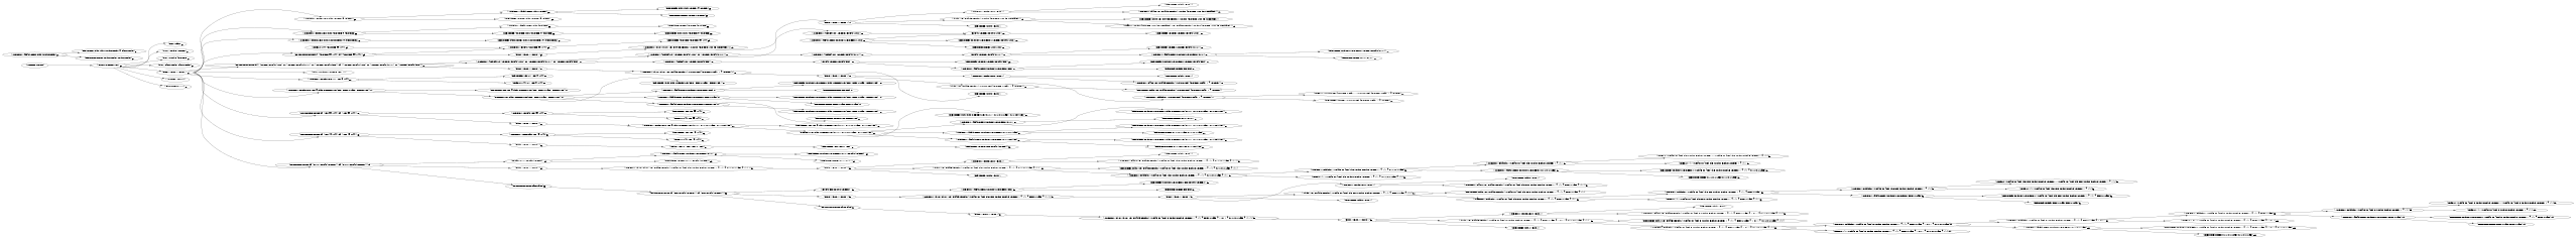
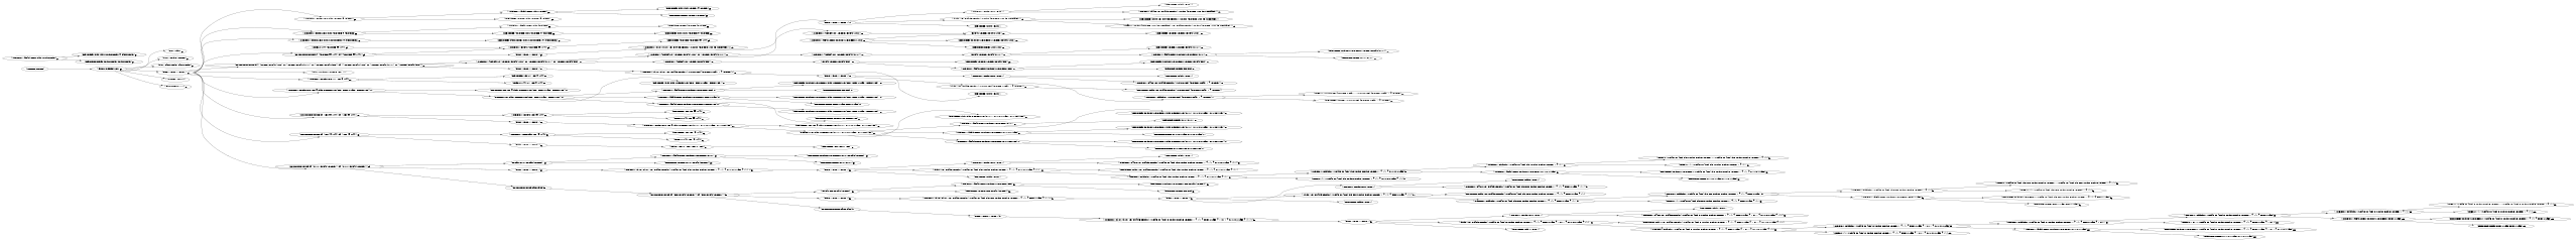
  digraph {
    fontname="DejaVu Sans Mono"
    rankdir=LR
    node [fontname="DejaVu Sans Mono"]
    edge [fontname="DejaVu Sans Mono"]
    n1 [label=<(METHOD,createRunner)<SUB>63</SUB>>]
    n2 [label=<(PARAM,this)<SUB>63</SUB>>]
    n3 [label=<(PARAM,String manager)<SUB>64</SUB>>]
-   n4 [label=<(PARAM,String language)<SUB>64</SUB>>]
    n5 [label=<(PARAM,ClassLoader classLoader)<SUB>64</SUB>>]
    n6 [label=<(BLOCK,&lt;empty&gt;,&lt;empty&gt;)<SUB>64</SUB>>]
    n7 [label=<(MODIFIER,VIRTUAL)>]
    n8 [label=<(METHOD_RETURN,ANY)<SUB>43</SUB>>]
    n9 [label=<(&lt;operator&gt;.assignment,this.manager = manager)<SUB>65</SUB>>]
    n10 [label=<(&lt;operator&gt;.assignment,this.language = language)<SUB>66</SUB>>]
    n11 [label=<(&lt;operator&gt;.assignment,this.scriptLoader = classLoader)<SUB>67</SUB>>]
    n12 [label=<(CONTROL_STRUCTURE,if (language == null),if (language == null))<SUB>69</SUB>>]
    n13 [label=<(CONTROL_STRUCTURE,if (!manager.equals(AUTO) &amp;&amp; !manager.equals(JAVAX) &amp;&amp; !manager.equals(BSF)),if (!manager.equals(AUTO) &amp;&amp; !manager.equals(JAVAX) &amp;&amp; !manager.equals(BSF)))<SUB>72</SUB>>]
    n14 [label=<(LOCAL,ScriptRunnerBase ret: ANY)>]
    n15 [label=<(&lt;operator&gt;.assignment,ANY ret = null)<SUB>81</SUB>>]
    n16 [label=<(&lt;operator&gt;.assignment,ret = this.createRunner(BSF, BSF_MANAGER, BSF_RUNNER))<SUB>82</SUB>>]
    n17 [label=<(CONTROL_STRUCTURE,if (ret == null),if (ret == null))<SUB>83</SUB>>]
    n18 [label=<(CONTROL_STRUCTURE,if (ret != null),if (ret != null))<SUB>86</SUB>>]
    n19 [label=<(CONTROL_STRUCTURE,if (JAVAX.equals(manager)),if (JAVAX.equals(manager)))<SUB>89</SUB>>]
    n20 [label=<(MODIFIER,PUBLIC)>]
    n21 [label=<(&lt;operator&gt;.fieldAccess,this.manager)<SUB>65</SUB>>]
    n22 [label=<(IDENTIFIER,manager,this.manager = manager)<SUB>65</SUB>>]
    n23 [label=<(&lt;operator&gt;.fieldAccess,this.language)<SUB>66</SUB>>]
    n24 [label=<(IDENTIFIER,language,this.language = language)<SUB>66</SUB>>]
    n25 [label=<(IDENTIFIER,classLoader,this.scriptLoader = classLoader)<SUB>67</SUB>>]
    n26 [label=<(&lt;operator&gt;.equals,language == null)<SUB>69</SUB>>]
    n27 [label=<(BLOCK,&lt;empty&gt;,&lt;empty&gt;)<SUB>69</SUB>>]
    n28 [label=<(&lt;operator&gt;.logicalAnd,!manager.equals(AUTO) &amp;&amp; !manager.equals(JAVAX) &amp;&amp; !manager.equals(BSF))<SUB>72</SUB>>]
    n29 [label=<(BLOCK,&lt;empty&gt;,&lt;empty&gt;)<SUB>72</SUB>>]
    n30 [label=<(IDENTIFIER,ret,ANY ret = null)<SUB>81</SUB>>]
    n31 [label=<(LITERAL,null,ANY ret = null)<SUB>81</SUB>>]
    n32 [label=<(IDENTIFIER,ret,ret = this.createRunner(BSF, BSF_MANAGER, BSF_RUNNER))<SUB>82</SUB>>]
    n33 [label=<(createRunner,this.createRunner(BSF, BSF_MANAGER, BSF_RUNNER))<SUB>82</SUB>>]
    n34 [label=<(&lt;operator&gt;.equals,ret == null)<SUB>83</SUB>>]
    n35 [label=<(BLOCK,&lt;empty&gt;,&lt;empty&gt;)<SUB>83</SUB>>]
    n36 [label=<(&lt;operator&gt;.notEquals,ret != null)<SUB>86</SUB>>]
    n37 [label=<(BLOCK,&lt;empty&gt;,&lt;empty&gt;)<SUB>86</SUB>>]
    n38 [label=<(equals,JAVAX.equals(manager))<SUB>89</SUB>>]
    n39 [label=<(BLOCK,&lt;empty&gt;,&lt;empty&gt;)<SUB>89</SUB>>]
    n40 [label=<(CONTROL_STRUCTURE,else,else)<SUB>93</SUB>>]
    n41 [label=<(IDENTIFIER,this,this.manager = manager)<SUB>65</SUB>>]
    n42 [label=<(FIELD_IDENTIFIER,manager,manager)<SUB>65</SUB>>]
    n43 [label=<(FIELD_IDENTIFIER,language,language)<SUB>66</SUB>>]
    n44 [label=<(IDENTIFIER,this,this.language = language)<SUB>66</SUB>>]
    n45 [label=<(&lt;operator&gt;.fieldAccess,this.scriptLoader)<SUB>67</SUB>>]
    n46 [label=<(IDENTIFIER,this,this.scriptLoader = classLoader)<SUB>67</SUB>>]
    n47 [label=<(FIELD_IDENTIFIER,scriptLoader,scriptLoader)<SUB>67</SUB>>]
    n48 [label=<(IDENTIFIER,language,language == null)<SUB>69</SUB>>]
    n49 [label=<(&lt;operator&gt;.throw,throw new BuildException(&quot;script language must be specified&quot;);)<SUB>70</SUB>>]
    n50 [label=<(LITERAL,null,language == null)<SUB>69</SUB>>]
    n51 [label=<(BLOCK,&lt;empty&gt;,&lt;empty&gt;)<SUB>70</SUB>>]
    n52 [label=<(&lt;operator&gt;.assignment,&lt;empty&gt;)>]
    n53 [label=<(&lt;init&gt;,new BuildException(&quot;script language must be specified&quot;))<SUB>70</SUB>>]
    n54 [label=<(IDENTIFIER,$obj0,&lt;empty&gt;)>]
    n55 [label=<(IDENTIFIER,$obj0,&lt;empty&gt;)>]
    n56 [label=<(&lt;operator&gt;.alloc,new BuildException(&quot;script language must be specified&quot;))<SUB>70</SUB>>]
    n57 [label=<(IDENTIFIER,$obj0,new BuildException(&quot;script language must be specified&quot;))>]
    n58 [label=<(LITERAL,&quot;script language must be specified&quot;,new BuildException(&quot;script language must be specified&quot;))<SUB>70</SUB>>]
    n59 [label=<(&lt;operator&gt;.logicalAnd,!manager.equals(AUTO) &amp;&amp; !manager.equals(JAVAX))<SUB>72</SUB>>]
    n60 [label=<(&lt;operator&gt;.logicalNot,!manager.equals(BSF))<SUB>72</SUB>>]
    n61 [label=<(&lt;operator&gt;.throw,throw new BuildException(&quot;Unsupported language prefix &quot; + manager);)<SUB>73</SUB>>]
    n62 [label=<(&lt;operator&gt;.logicalNot,!manager.equals(AUTO))<SUB>72</SUB>>]
    n63 [label=<(&lt;operator&gt;.logicalNot,!manager.equals(JAVAX))<SUB>72</SUB>>]
    n64 [label=<(equals,manager.equals(BSF))<SUB>73</SUB>>]
    n65 [label=<(equals,manager.equals(AUTO))<SUB>72</SUB>>]
    n66 [label=<(equals,manager.equals(JAVAX))<SUB>72</SUB>>]
    n67 [label=<(IDENTIFIER,manager,manager.equals(AUTO))<SUB>72</SUB>>]
    n68 [label=<(&lt;operator&gt;.fieldAccess,ScriptRunnerCreator.AUTO)<SUB>78</SUB>>]
    n69 [label=<(IDENTIFIER,ScriptRunnerCreator,manager.equals(AUTO))<SUB>72</SUB>>]
    n70 [label=<(FIELD_IDENTIFIER,AUTO,AUTO)<SUB>72</SUB>>]
    n71 [label=<(IDENTIFIER,manager,manager.equals(JAVAX))<SUB>72</SUB>>]
    n72 [label=<(&lt;operator&gt;.fieldAccess,ScriptRunnerCreator.JAVAX)<SUB>72</SUB>>]
    n73 [label=<(IDENTIFIER,ScriptRunnerCreator,manager.equals(JAVAX))<SUB>72</SUB>>]
    n74 [label=<(FIELD_IDENTIFIER,JAVAX,JAVAX)<SUB>72</SUB>>]
    n75 [label=<(IDENTIFIER,manager,manager.equals(BSF))<SUB>62</SUB>>]
    n76 [label=<(&lt;operator&gt;.fieldAccess,ScriptRunnerCreator.BSF)<SUB>72</SUB>>]
    n77 [label=<(IDENTIFIER,ScriptRunnerCreator,manager.equals(BSF))<SUB>72</SUB>>]
    n78 [label=<(FIELD_IDENTIFIER,BSF,BSF)<SUB>72</SUB>>]
    n79 [label=<(BLOCK,&lt;empty&gt;,&lt;empty&gt;)<SUB>73</SUB>>]
    n80 [label=<(&lt;operator&gt;.assignment,&lt;empty&gt;)>]
    n81 [label=<(&lt;init&gt;,new BuildException(&quot;Unsupported language prefix &quot; + manager))<SUB>73</SUB>>]
    n82 [label=<(IDENTIFIER,$obj1,&lt;empty&gt;)>]
    n83 [label=<(IDENTIFIER,$obj1,&lt;empty&gt;)>]
    n84 [label=<(&lt;operator&gt;.alloc,new BuildException(&quot;Unsupported language prefix &quot; + manager))<SUB>73</SUB>>]
    n85 [label=<(IDENTIFIER,$obj1,new BuildException(&quot;Unsupported language prefix &quot; + manager))>]
    n86 [label=<(&lt;operator&gt;.addition,&quot;Unsupported language prefix &quot; + manager)<SUB>74</SUB>>]
    n87 [label=<(LITERAL,&quot;Unsupported language prefix &quot;,&quot;Unsupported language prefix &quot; + manager)<SUB>74</SUB>>]
    n88 [label=<(IDENTIFIER,manager,&quot;Unsupported language prefix &quot; + manager)<SUB>74</SUB>>]
    n89 [label=<(IDENTIFIER,this,this.createRunner(BSF, BSF_MANAGER, BSF_RUNNER))<SUB>82</SUB>>]
    n90 [label=<(&lt;operator&gt;.fieldAccess,ScriptRunnerCreator.BSF)<SUB>82</SUB>>]
    n91 [label=<(&lt;operator&gt;.fieldAccess,ScriptRunnerCreator.BSF_MANAGER)<SUB>82</SUB>>]
    n92 [label=<(&lt;operator&gt;.fieldAccess,ScriptRunnerCreator.BSF_RUNNER)<SUB>82</SUB>>]
    n93 [label=<(IDENTIFIER,ScriptRunnerCreator,this.createRunner(BSF, BSF_MANAGER, BSF_RUNNER))<SUB>82</SUB>>]
    n94 [label=<(FIELD_IDENTIFIER,BSF,BSF)<SUB>82</SUB>>]
    n95 [label=<(IDENTIFIER,ScriptRunnerCreator,this.createRunner(BSF, BSF_MANAGER, BSF_RUNNER))<SUB>82</SUB>>]
    n96 [label=<(FIELD_IDENTIFIER,BSF_MANAGER,BSF_MANAGER)<SUB>82</SUB>>]
    n97 [label=<(IDENTIFIER,ScriptRunnerCreator,this.createRunner(BSF, BSF_MANAGER, BSF_RUNNER))<SUB>82</SUB>>]
    n98 [label=<(FIELD_IDENTIFIER,BSF_RUNNER,BSF_RUNNER)<SUB>82</SUB>>]
    n99 [label=<(IDENTIFIER,ret,ret == null)<SUB>83</SUB>>]
    n100 [label=<(LITERAL,null,ret == null)<SUB>43</SUB>>]
    n101 [label=<(&lt;operator&gt;.assignment,ret = this.createRunner(JAVAX, JAVAX_MANAGER, JAVAX_RUNNER))<SUB>84</SUB>>]
    n102 [label=<(IDENTIFIER,ret,ret = this.createRunner(JAVAX, JAVAX_MANAGER, JAVAX_RUNNER))<SUB>84</SUB>>]
    n103 [label=<(createRunner,this.createRunner(JAVAX, JAVAX_MANAGER, JAVAX_RUNNER))<SUB>84</SUB>>]
    n104 [label=<(IDENTIFIER,this,this.createRunner(JAVAX, JAVAX_MANAGER, JAVAX_RUNNER))<SUB>84</SUB>>]
    n105 [label=<(&lt;operator&gt;.fieldAccess,ScriptRunnerCreator.JAVAX)<SUB>84</SUB>>]
    n106 [label=<(&lt;operator&gt;.fieldAccess,ScriptRunnerCreator.JAVAX_MANAGER)<SUB>84</SUB>>]
    n107 [label=<(&lt;operator&gt;.fieldAccess,ScriptRunnerCreator.JAVAX_RUNNER)<SUB>84</SUB>>]
    n108 [label=<(IDENTIFIER,ScriptRunnerCreator,this.createRunner(JAVAX, JAVAX_MANAGER, JAVAX_RUNNER))<SUB>84</SUB>>]
    n109 [label=<(FIELD_IDENTIFIER,JAVAX,JAVAX)<SUB>84</SUB>>]
    n110 [label=<(IDENTIFIER,ScriptRunnerCreator,this.createRunner(JAVAX, JAVAX_MANAGER, JAVAX_RUNNER))<SUB>84</SUB>>]
    n111 [label=<(FIELD_IDENTIFIER,JAVAX_MANAGER,JAVAX_MANAGER)<SUB>84</SUB>>]
    n112 [label=<(IDENTIFIER,ScriptRunnerCreator,this.createRunner(JAVAX, JAVAX_MANAGER, JAVAX_RUNNER))<SUB>84</SUB>>]
    n113 [label=<(FIELD_IDENTIFIER,JAVAX_RUNNER,JAVAX_RUNNER)<SUB>84</SUB>>]
    n114 [label=<(IDENTIFIER,ret,ret != null)<SUB>86</SUB>>]
    n115 [label=<(LITERAL,null,ret != null)<SUB>86</SUB>>]
    n116 [label=<(RETURN,return ret;,return ret;)<SUB>87</SUB>>]
    n117 [label=<(IDENTIFIER,ret,return ret;)<SUB>87</SUB>>]
    n118 [label=<(&lt;operator&gt;.fieldAccess,ScriptRunnerCreator.JAVAX)<SUB>89</SUB>>]
    n119 [label=<(IDENTIFIER,manager,JAVAX.equals(manager))<SUB>89</SUB>>]
    n120 [label=<(&lt;operator&gt;.throw,throw new BuildException(&quot;Unable to load the script engine manager &quot; + &quot;(&quot; + JAVAX_MANAGER + &quot;)&quot;);)<SUB>90</SUB>>]
    n121 [label=<(CONTROL_STRUCTURE,if (BSF.equals(manager)),if (BSF.equals(manager)))<SUB>93</SUB>>]
    n122 [label=<(IDENTIFIER,ScriptRunnerCreator,JAVAX.equals(manager))<SUB>89</SUB>>]
    n123 [label=<(FIELD_IDENTIFIER,JAVAX,JAVAX)<SUB>89</SUB>>]
    n124 [label=<(BLOCK,&lt;empty&gt;,&lt;empty&gt;)<SUB>90</SUB>>]
    n125 [label=<(&lt;operator&gt;.assignment,&lt;empty&gt;)>]
    n126 [label=<(&lt;init&gt;,new BuildException(&quot;Unable to load the script engine manager &quot; + &quot;(&quot; + JAVAX_MANAGER + &quot;)&quot;))<SUB>90</SUB>>]
    n127 [label=<(IDENTIFIER,$obj2,&lt;empty&gt;)>]
    n128 [label=<(IDENTIFIER,$obj2,&lt;empty&gt;)>]
    n129 [label=<(&lt;operator&gt;.alloc,new BuildException(&quot;Unable to load the script engine manager &quot; + &quot;(&quot; + JAVAX_MANAGER + &quot;)&quot;))<SUB>90</SUB>>]
    n130 [label=<(IDENTIFIER,$obj2,new BuildException(&quot;Unable to load the script engine manager &quot; + &quot;(&quot; + JAVAX_MANAGER + &quot;)&quot;))>]
    n131 [label=<(&lt;operator&gt;.addition,&quot;Unable to load the script engine manager &quot; + &quot;(&quot; + JAVAX_MANAGER + &quot;)&quot;)<SUB>91</SUB>>]
    n132 [label=<(&lt;operator&gt;.addition,&quot;Unable to load the script engine manager &quot; + &quot;(&quot; + JAVAX_MANAGER)<SUB>91</SUB>>]
    n133 [label=<(LITERAL,&quot;)&quot;,&quot;Unable to load the script engine manager &quot; + &quot;(&quot; + JAVAX_MANAGER + &quot;)&quot;)<SUB>92</SUB>>]
    n134 [label=<(&lt;operator&gt;.addition,&quot;Unable to load the script engine manager &quot; + &quot;(&quot;)<SUB>91</SUB>>]
    n135 [label=<(&lt;operator&gt;.fieldAccess,ScriptRunnerCreator.JAVAX_MANAGER)<SUB>92</SUB>>]
    n136 [label=<(LITERAL,&quot;Unable to load the script engine manager &quot;,&quot;Unable to load the script engine manager &quot; + &quot;(&quot;)<SUB>91</SUB>>]
    n137 [label=<(LITERAL,&quot;(&quot;,&quot;Unable to load the script engine manager &quot; + &quot;(&quot;)<SUB>92</SUB>>]
    n138 [label=<(IDENTIFIER,ScriptRunnerCreator,&quot;Unable to load the script engine manager &quot; + &quot;(&quot; + JAVAX_MANAGER)<SUB>92</SUB>>]
    n139 [label=<(FIELD_IDENTIFIER,JAVAX_MANAGER,JAVAX_MANAGER)<SUB>92</SUB>>]
    n140 [label=<(equals,BSF.equals(manager))<SUB>93</SUB>>]
    n141 [label=<(BLOCK,&lt;empty&gt;,&lt;empty&gt;)<SUB>93</SUB>>]
    n142 [label=<(CONTROL_STRUCTURE,else,else)<SUB>97</SUB>>]
    n143 [label=<(&lt;operator&gt;.fieldAccess,ScriptRunnerCreator.BSF)<SUB>93</SUB>>]
    n144 [label=<(IDENTIFIER,manager,BSF.equals(manager))<SUB>93</SUB>>]
    n145 [label=<(&lt;operator&gt;.throw,throw new BuildException(&quot;Unable to load the BSF script engine manager &quot; + &quot;(&quot; + BSF_MANAGER + &quot;)&quot;);)<SUB>94</SUB>>]
    n146 [label=<(BLOCK,&lt;empty&gt;,&lt;empty&gt;)<SUB>97</SUB>>]
    n147 [label=<(IDENTIFIER,ScriptRunnerCreator,BSF.equals(manager))<SUB>93</SUB>>]
    n148 [label=<(FIELD_IDENTIFIER,BSF,BSF)<SUB>93</SUB>>]
    n149 [label=<(BLOCK,&lt;empty&gt;,&lt;empty&gt;)<SUB>94</SUB>>]
    n150 [label=<(&lt;operator&gt;.assignment,&lt;empty&gt;)>]
    n151 [label=<(&lt;init&gt;,new BuildException(&quot;Unable to load the BSF script engine manager &quot; + &quot;(&quot; + BSF_MANAGER + &quot;)&quot;))<SUB>94</SUB>>]
    n152 [label=<(IDENTIFIER,$obj3,&lt;empty&gt;)>]
    n153 [label=<(IDENTIFIER,$obj3,&lt;empty&gt;)>]
    n154 [label=<(&lt;operator&gt;.alloc,new BuildException(&quot;Unable to load the BSF script engine manager &quot; + &quot;(&quot; + BSF_MANAGER + &quot;)&quot;))<SUB>94</SUB>>]
    n155 [label=<(IDENTIFIER,$obj3,new BuildException(&quot;Unable to load the BSF script engine manager &quot; + &quot;(&quot; + BSF_MANAGER + &quot;)&quot;))>]
    n156 [label=<(&lt;operator&gt;.addition,&quot;Unable to load the BSF script engine manager &quot; + &quot;(&quot; + BSF_MANAGER + &quot;)&quot;)<SUB>95</SUB>>]
    n157 [label=<(&lt;operator&gt;.addition,&quot;Unable to load the BSF script engine manager &quot; + &quot;(&quot; + BSF_MANAGER)<SUB>95</SUB>>]
    n158 [label=<(LITERAL,&quot;)&quot;,&quot;Unable to load the BSF script engine manager &quot; + &quot;(&quot; + BSF_MANAGER + &quot;)&quot;)<SUB>96</SUB>>]
    n159 [label=<(&lt;operator&gt;.addition,&quot;Unable to load the BSF script engine manager &quot; + &quot;(&quot;)<SUB>95</SUB>>]
    n160 [label=<(&lt;operator&gt;.fieldAccess,ScriptRunnerCreator.BSF_MANAGER)<SUB>96</SUB>>]
    n161 [label=<(LITERAL,&quot;Unable to load the BSF script engine manager &quot;,&quot;Unable to load the BSF script engine manager &quot; + &quot;(&quot;)<SUB>95</SUB>>]
    n162 [label=<(LITERAL,&quot;(&quot;,&quot;Unable to load the BSF script engine manager &quot; + &quot;(&quot;)<SUB>96</SUB>>]
    n163 [label=<(IDENTIFIER,ScriptRunnerCreator,&quot;Unable to load the BSF script engine manager &quot; + &quot;(&quot; + BSF_MANAGER)<SUB>96</SUB>>]
    n164 [label=<(FIELD_IDENTIFIER,BSF_MANAGER,BSF_MANAGER)<SUB>96</SUB>>]
    n165 [label=<(&lt;operator&gt;.throw,throw new BuildException(&quot;Unable to load a script engine manager &quot; + &quot;(&quot; + BSF_MANAGER + &quot; or &quot; + JAVAX_MANAGER + &quot;)&quot;);)<SUB>98</SUB>>]
    n166 [label=<(BLOCK,&lt;empty&gt;,&lt;empty&gt;)<SUB>98</SUB>>]
    n167 [label=<(&lt;operator&gt;.assignment,&lt;empty&gt;)>]
    n168 [label=<(&lt;init&gt;,new BuildException(&quot;Unable to load a script engine manager &quot; + &quot;(&quot; + BSF_MANAGER + &quot; or &quot; + JAVAX_MANAGER + &quot;)&quot;))<SUB>98</SUB>>]
    n169 [label=<(IDENTIFIER,$obj4,&lt;empty&gt;)>]
    n170 [label=<(IDENTIFIER,$obj4,&lt;empty&gt;)>]
    n171 [label=<(&lt;operator&gt;.alloc,new BuildException(&quot;Unable to load a script engine manager &quot; + &quot;(&quot; + BSF_MANAGER + &quot; or &quot; + JAVAX_MANAGER + &quot;)&quot;))<SUB>98</SUB>>]
    n172 [label=<(IDENTIFIER,$obj4,new BuildException(&quot;Unable to load a script engine manager &quot; + &quot;(&quot; + BSF_MANAGER + &quot; or &quot; + JAVAX_MANAGER + &quot;)&quot;))>]
    n173 [label=<(&lt;operator&gt;.addition,&quot;Unable to load a script engine manager &quot; + &quot;(&quot; + BSF_MANAGER + &quot; or &quot; + JAVAX_MANAGER + &quot;)&quot;)<SUB>99</SUB>>]
    n174 [label=<(&lt;operator&gt;.addition,&quot;Unable to load a script engine manager &quot; + &quot;(&quot; + BSF_MANAGER + &quot; or &quot; + JAVAX_MANAGER)<SUB>99</SUB>>]
    n175 [label=<(LITERAL,&quot;)&quot;,&quot;Unable to load a script engine manager &quot; + &quot;(&quot; + BSF_MANAGER + &quot; or &quot; + JAVAX_MANAGER + &quot;)&quot;)<SUB>100</SUB>>]
    n176 [label=<(&lt;operator&gt;.addition,&quot;Unable to load a script engine manager &quot; + &quot;(&quot; + BSF_MANAGER + &quot; or &quot;)<SUB>99</SUB>>]
    n177 [label=<(&lt;operator&gt;.fieldAccess,ScriptRunnerCreator.JAVAX_MANAGER)<SUB>100</SUB>>]
    n178 [label=<(&lt;operator&gt;.addition,&quot;Unable to load a script engine manager &quot; + &quot;(&quot; + BSF_MANAGER)<SUB>99</SUB>>]
    n179 [label=<(LITERAL,&quot; or &quot;,&quot;Unable to load a script engine manager &quot; + &quot;(&quot; + BSF_MANAGER + &quot; or &quot;)<SUB>100</SUB>>]
    n180 [label=<(IDENTIFIER,ScriptRunnerCreator,&quot;Unable to load a script engine manager &quot; + &quot;(&quot; + BSF_MANAGER + &quot; or &quot; + JAVAX_MANAGER)<SUB>100</SUB>>]
    n181 [label=<(FIELD_IDENTIFIER,JAVAX_MANAGER,JAVAX_MANAGER)<SUB>100</SUB>>]
    n182 [label=<(&lt;operator&gt;.addition,&quot;Unable to load a script engine manager &quot; + &quot;(&quot;)<SUB>99</SUB>>]
    n183 [label=<(&lt;operator&gt;.fieldAccess,ScriptRunnerCreator.BSF_MANAGER)<SUB>100</SUB>>]
    n184 [label=<(LITERAL,&quot;Unable to load a script engine manager &quot;,&quot;Unable to load a script engine manager &quot; + &quot;(&quot;)<SUB>99</SUB>>]
    n185 [label=<(LITERAL,&quot;(&quot;,&quot;Unable to load a script engine manager &quot; + &quot;(&quot;)<SUB>100</SUB>>]
    n186 [label=<(IDENTIFIER,ScriptRunnerCreator,&quot;Unable to load a script engine manager &quot; + &quot;(&quot; + BSF_MANAGER)<SUB>100</SUB>>]
    n187 [label=<(FIELD_IDENTIFIER,BSF_MANAGER,BSF_MANAGER)<SUB>100</SUB>>]
    n1 -> n2
    n1 -> n3
-   n1 -> n4
    n1 -> n5
    n1 -> n6
    n1 -> n7
    n1 -> n8
    n6 -> n9
    n6 -> n10
    n6 -> n11
    n6 -> n12
    n6 -> n13
    n6 -> n14
    n6 -> n15
    n6 -> n16
    n6 -> n17
    n6 -> n18
    n6 -> n19
    n9 -> n21
    n9 -> n22
    n10 -> n23
    n10 -> n24
    n11 -> n25
    n12 -> n26
    n12 -> n27
    n13 -> n28
    n13 -> n29
    n15 -> n30
    n15 -> n31
    n16 -> n32
    n16 -> n33
    n17 -> n34
    n17 -> n35
    n18 -> n36
    n18 -> n37
    n19 -> n38
    n19 -> n39
    n19 -> n40
    n20 -> n1
    n21 -> n41
    n21 -> n42
    n23 -> n43
    n24 -> n44
    n26 -> n48
    n27 -> n49
    n28 -> n59
    n28 -> n60
    n29 -> n61
    n33 -> n89
    n33 -> n90
    n33 -> n91
    n33 -> n92
    n34 -> n99
    n34 -> n100
    n35 -> n101
    n36 -> n114
    n36 -> n115
    n37 -> n116
    n38 -> n118
    n38 -> n119
    n39 -> n120
    n40 -> n121
    n45 -> n46
    n45 -> n47
    n49 -> n51
    n50 -> n26
    n51 -> n52
    n51 -> n53
    n51 -> n54
    n52 -> n55
    n52 -> n56
    n53 -> n57
    n53 -> n58
    n59 -> n62
    n59 -> n63
    n60 -> n64
    n61 -> n79
    n62 -> n65
    n63 -> n66
    n64 -> n75
    n64 -> n76
    n65 -> n67
    n66 -> n71
    n66 -> n72
    n68 -> n65
    n68 -> n69
    n68 -> n70
    n72 -> n73
    n72 -> n74
    n76 -> n77
    n76 -> n78
    n79 -> n80
    n79 -> n81
    n79 -> n82
    n80 -> n83
    n80 -> n84
    n81 -> n85
    n81 -> n86
    n86 -> n87
    n86 -> n88
    n90 -> n93
    n90 -> n94
    n91 -> n95
    n91 -> n96
    n92 -> n97
    n92 -> n98
    n101 -> n102
    n101 -> n103
    n103 -> n104
    n103 -> n105
    n103 -> n106
    n103 -> n107
    n105 -> n108
    n105 -> n109
    n106 -> n110
    n106 -> n111
    n107 -> n112
    n107 -> n113
    n116 -> n117
    n118 -> n122
    n118 -> n123
    n120 -> n124
    n121 -> n140
    n121 -> n141
    n121 -> n142
    n124 -> n125
    n124 -> n126
    n124 -> n127
    n125 -> n128
    n125 -> n129
    n126 -> n130
    n126 -> n131
    n131 -> n132
    n131 -> n133
    n132 -> n134
    n132 -> n135
    n134 -> n136
    n134 -> n137
    n135 -> n138
    n135 -> n139
    n140 -> n143
-   n117 -> n144
+   n140 -> n144
    n141 -> n145
    n142 -> n146
    n143 -> n147
    n143 -> n148
    n145 -> n149
    n146 -> n165
    n149 -> n150
    n149 -> n151
    n149 -> n152
    n150 -> n153
    n150 -> n154
    n151 -> n155
    n151 -> n156
    n156 -> n157
    n156 -> n158
    n157 -> n159
    n157 -> n160
    n159 -> n161
    n159 -> n162
    n160 -> n163
    n160 -> n164
    n165 -> n166
    n166 -> n167
    n166 -> n168
    n166 -> n169
    n167 -> n170
    n167 -> n171
    n168 -> n172
    n168 -> n173
    n173 -> n174
    n173 -> n175
    n174 -> n176
    n174 -> n177
    n176 -> n178
    n176 -> n179
    n177 -> n180
    n177 -> n181
    n178 -> n182
    n178 -> n183
    n182 -> n184
    n182 -> n185
    n183 -> n186
    n183 -> n187
  }
